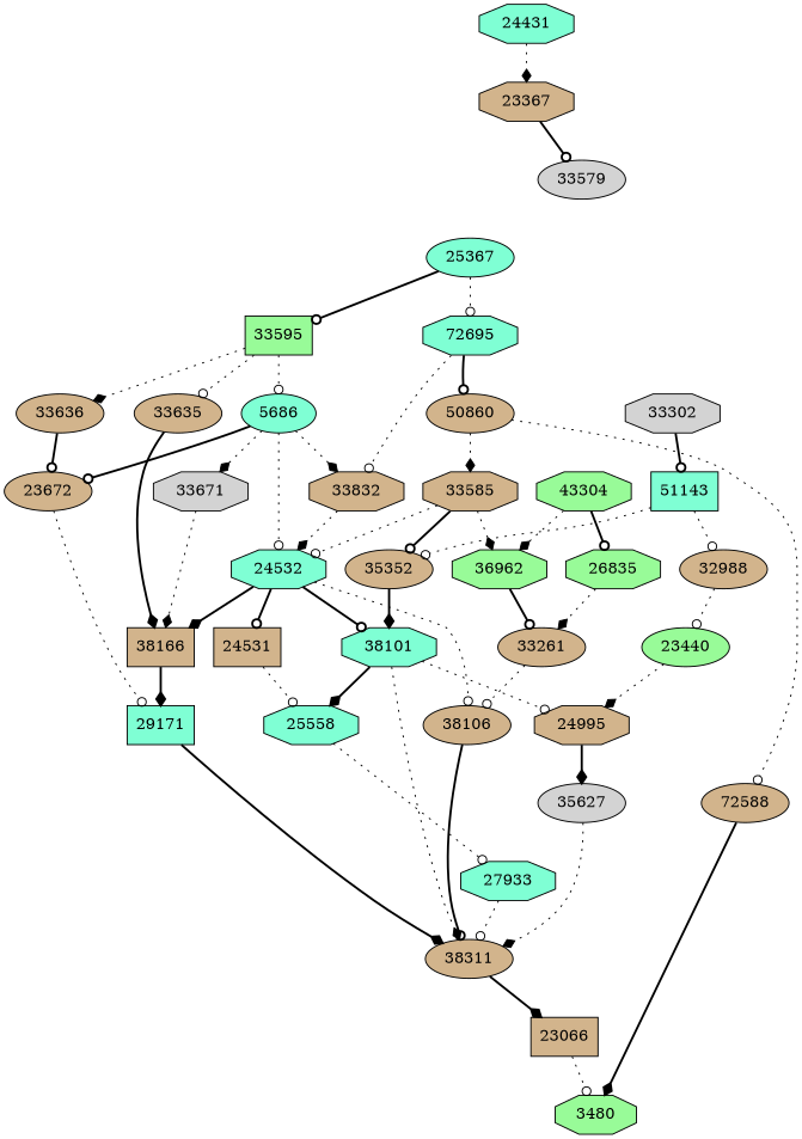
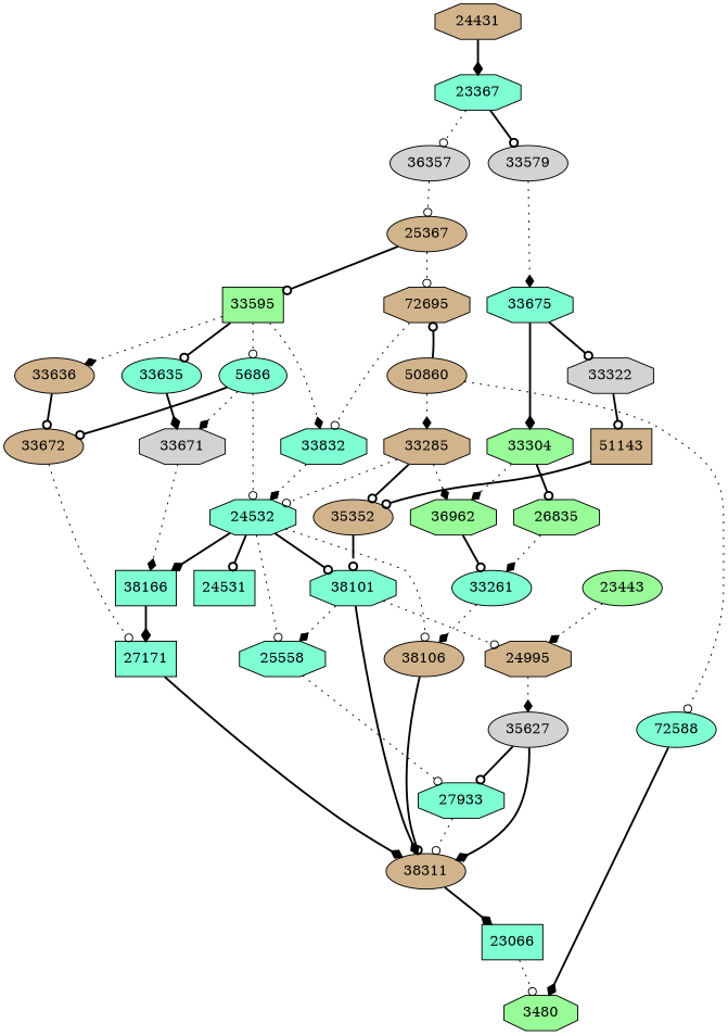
  strict digraph {
    node [fillcolor=tan shape=octagon style=filled]
    edge [arrowhead=odot style=dotted]
    n1 [fillcolor=palegreen label=3480]
-   n2 [label=23066 shape=box]
-   n3 [label=72588 shape=ellipse]
+   n2 [fillcolor=aquamarine label=23066 shape=box]
+   n3 [fillcolor=aquamarine label=72588 shape=ellipse]
    n4 [label=38311 shape=ellipse]
    n5 [label=50860 shape=ellipse]
-   n6 [label=33585]
-   n7 [fillcolor=aquamarine label=72695]
+   n6 [label=33285]
+   n7 [label=72695]
    n8 [fillcolor=aquamarine label=24532]
    n9 [label=35352 shape=ellipse]
    n10 [fillcolor=palegreen label=36962]
-   n11 [label=33832]
+   n11 [fillcolor=aquamarine label=33832]
    n12 [fillcolor=aquamarine label=27933]
    n13 [fillcolor=lightgrey label=35627 shape=ellipse]
-   n14 [fillcolor=aquamarine label=29171 shape=box]
+   n14 [fillcolor=aquamarine label=27171 shape=box]
    n15 [fillcolor=aquamarine label=38101]
    n16 [fillcolor=aquamarine label=25558]
    n17 [label=24995]
    n18 [label=38106 shape=ellipse]
-   n19 [label=23672 shape=ellipse]
-   n20 [label=38166 shape=box]
-   n21 [label=24531 shape=box]
-   n22 [label=33261 shape=ellipse]
-   n24 [fillcolor=lightgrey label=33302]
-   n25 [fillcolor=palegreen label=43304]
-   n26 [fillcolor=aquamarine label=51143 shape=box]
+   n19 [label=33672 shape=ellipse]
+   n20 [fillcolor=aquamarine label=38166 shape=box]
+   n21 [fillcolor=aquamarine label=24531 shape=box]
+   n22 [fillcolor=aquamarine label=33261 shape=ellipse]
+   n23 [fillcolor=aquamarine label=33675]
+   n24 [fillcolor=lightgrey label=33322]
+   n25 [fillcolor=palegreen label=33304]
+   n26 [label=51143 shape=box]
    n27 [fillcolor=palegreen label=26835]
-   n28 [fillcolor=palegreen label=23440 shape=ellipse]
+   n28 [fillcolor=palegreen label=23443 shape=ellipse]
    n29 [label=33636 shape=ellipse]
    n30 [fillcolor=aquamarine label=5686 shape=ellipse]
    n31 [fillcolor=lightgrey label=33671]
-   n32 [label=32988 shape=ellipse]
    n33 [fillcolor=lightgrey label=33579 shape=ellipse]
    n34 [fillcolor=palegreen label=33595 shape=box]
-   n35 [label=33635 shape=ellipse]
-   n36 [label=23367]
-   n38 [fillcolor=aquamarine label=25367 shape=ellipse]
-   n39 [fillcolor=aquamarine label=24431]
+   n35 [fillcolor=aquamarine label=33635 shape=ellipse]
+   n36 [fillcolor=aquamarine label=23367]
+   n37 [fillcolor=lightgrey label=36357 shape=ellipse]
+   n38 [label=25367 shape=ellipse]
+   n39 [label=24431]
    n2 -> n1
    n3 -> n1 [arrowhead=diamond style=bold]
    n4 -> n2 [arrowhead=diamond style=bold]
    n5 -> n3
    n5 -> n6 [arrowhead=diamond]
-   n7 -> n5 [style=bold]
+   n5 -> n7 [style=bold]
    n6 -> n8
    n6 -> n9 [style=bold]
    n6 -> n10 [arrowhead=diamond]
    n7 -> n11
    n8 -> n15 [style=bold]
    n8 -> n18
    n8 -> n20 [arrowhead=diamond style=bold]
    n8 -> n21 [style=bold]
-   n9 -> n15 [arrowhead=diamond style=bold]
+   n9 -> n15 [style=bold]
    n10 -> n22 [style=bold]
    n11 -> n8 [arrowhead=diamond]
    n12 -> n4
-   n13 -> n4 [arrowhead=diamond]
+   n13 -> n4 [arrowhead=diamond style=bold]
+   n13 -> n12 [style=bold]
    n14 -> n4 [arrowhead=diamond style=bold]
-   n15 -> n4 [arrowhead=diamond]
-   n15 -> n16 [arrowhead=diamond style=bold]
+   n15 -> n4 [arrowhead=diamond style=bold]
+   n15 -> n16 [arrowhead=diamond]
    n15 -> n17
    n16 -> n12
-   n17 -> n13 [arrowhead=diamond style=bold]
+   n17 -> n13 [arrowhead=diamond]
    n18 -> n4 [style=bold]
    n19 -> n14
    n20 -> n14 [arrowhead=diamond style=bold]
-   n21 -> n16
-   n22 -> n18
+   n8 -> n16
+   n22 -> n18 [arrowhead=diamond]
+   n23 -> n24 [style=bold]
+   n23 -> n25 [arrowhead=diamond style=bold]
    n24 -> n26 [style=bold]
    n25 -> n10 [arrowhead=diamond]
    n25 -> n27 [style=bold]
-   n26 -> n9
-   n26 -> n32
+   n26 -> n9 [style=bold]
    n27 -> n22 [arrowhead=diamond]
    n28 -> n17 [arrowhead=diamond]
    n29 -> n19 [style=bold]
    n30 -> n8
    n30 -> n19 [style=bold]
    n30 -> n31 [arrowhead=diamond]
    n31 -> n20 [arrowhead=diamond]
-   n32 -> n28
-   n30 -> n11 [arrowhead=diamond]
+   n33 -> n23 [arrowhead=diamond]
+   n34 -> n11 [arrowhead=diamond]
    n34 -> n29 [arrowhead=diamond]
    n34 -> n30
-   n34 -> n35
-   n35 -> n20 [arrowhead=diamond style=bold]
+   n34 -> n35 [style=bold]
+   n35 -> n31 [arrowhead=diamond style=bold]
    n36 -> n33 [style=bold]
+   n36 -> n37
+   n37 -> n38
    n38 -> n7
    n38 -> n34 [style=bold]
-   n39 -> n36 [arrowhead=diamond]
+   n39 -> n36 [arrowhead=diamond style=bold]
  }
